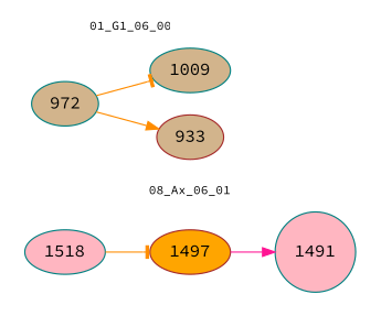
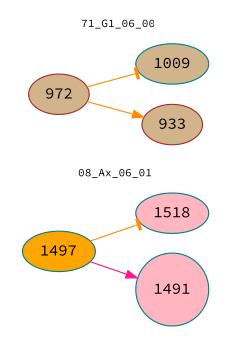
  digraph {
    fontname="Source Code Pro"
    rankdir=LR
    node [color=teal fillcolor=tan fontname="Source Code Pro" shape=ellipse style=filled]
    edge [arrowhead=normal color=darkorange fontname="Source Code Pro"]
-   n1 [color=brown fillcolor=orange label=1497]
+   n1 [fillcolor=orange label=1497]
    n2 [fillcolor=lightpink label=1491 shape=circle]
    n3 [fillcolor=lightpink label=1518]
-   n4 [label=972]
+   n4 [color=brown label=972]
    n5 [color=brown label=933]
    n6 [label=1009]
    subgraph cluster_1 {
      color=white
      fontsize=10
      label="08_Ax_06_01"
      n1
      n2
      n3
    }
    subgraph cluster_2 {
      color=white
      fontsize=10
-     label="01_G1_06_00"
+     label="71_G1_06_00"
      n4
      n5
      n6
    }
    n1 -> n2 [color=deeppink]
-   n3 -> n1 [arrowhead=tee]
+   n1 -> n3 [arrowhead=tee]
    n4 -> n5
    n4 -> n6 [arrowhead=tee]
  }
